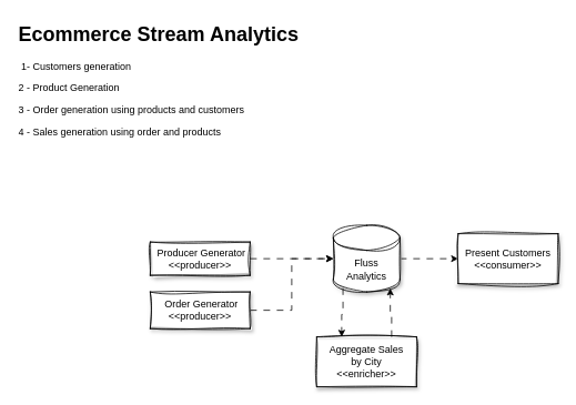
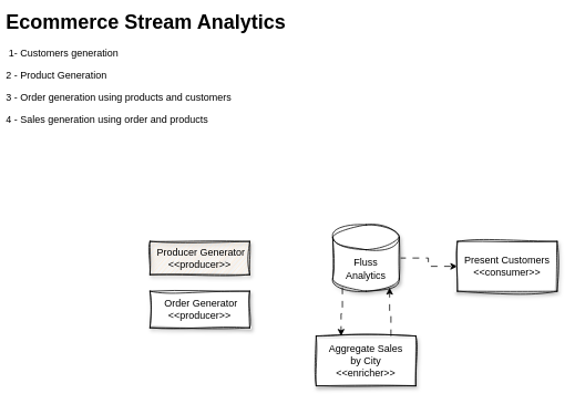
  <mxCell id="0" />
  <mxCell id="1" parent="0" />
  <mxCell id="2" style="edgeStyle=orthogonalEdgeStyle;rounded=0;orthogonalLoop=1;jettySize=auto;html=1;entryX=0.25;entryY=0;entryDx=0;entryDy=0;exitX=0.145;exitY=1;exitDx=0;exitDy=-4.35;exitPerimeter=0;dashed=1;dashPattern=8 8;" parent="1" source="4" target="7" edge="1"><mxGeometry relative="1" as="geometry" /></mxCell>
  <mxCell id="3" style="edgeStyle=orthogonalEdgeStyle;rounded=0;orthogonalLoop=1;jettySize=auto;html=1;exitX=1;exitY=0.5;exitDx=0;exitDy=0;exitPerimeter=0;entryX=0;entryY=0.5;entryDx=0;entryDy=0;dashed=1;dashPattern=8 8;" parent="1" source="4" target="9" edge="1"><mxGeometry relative="1" as="geometry" /></mxCell>
  <mxCell id="4" value="Fluss&lt;div&gt;Analytics&lt;/div&gt;" style="shape=cylinder3;whiteSpace=wrap;html=1;boundedLbl=1;backgroundOutline=1;size=15;shadow=1;sketch=1;curveFitting=1;jiggle=2;" parent="1" vertex="1"><mxGeometry x="400" y="270" width="80" height="80" as="geometry" /></mxCell>
- <mxCell id="5" style="edgeStyle=orthogonalEdgeStyle;rounded=0;orthogonalLoop=1;jettySize=auto;html=1;dashed=1;dashPattern=8 8;" parent="1" source="6" target="4" edge="1"><mxGeometry relative="1" as="geometry" /></mxCell>
  <mxCell id="6" value="&amp;nbsp;Order Generator&lt;br&gt;&lt;div&gt;&amp;lt;&amp;lt;producer&amp;gt;&amp;gt;&lt;/div&gt;" style="rounded=0;whiteSpace=wrap;html=1;shadow=1;sketch=1;curveFitting=1;jiggle=2;" parent="1" vertex="1"><mxGeometry x="180" y="350" width="120" height="44" as="geometry" /></mxCell>
  <mxCell id="7" value="Aggregate Sales&lt;div&gt;by City&lt;br&gt;&lt;div&gt;&amp;lt;&amp;lt;enricher&amp;gt;&amp;gt;&lt;/div&gt;&lt;/div&gt;" style="rounded=0;whiteSpace=wrap;html=1;shadow=1;sketch=1;curveFitting=1;jiggle=2;" parent="1" vertex="1"><mxGeometry x="380" y="404" width="120" height="60" as="geometry" /></mxCell>
  <mxCell id="8" style="edgeStyle=orthogonalEdgeStyle;rounded=0;orthogonalLoop=1;jettySize=auto;html=1;exitX=0.75;exitY=0;exitDx=0;exitDy=0;entryX=0.855;entryY=1;entryDx=0;entryDy=-4.35;entryPerimeter=0;dashed=1;dashPattern=8 8;" parent="1" source="7" target="4" edge="1"><mxGeometry relative="1" as="geometry" /></mxCell>
- <mxCell id="9" value="Present Customers&lt;div&gt;&amp;lt;&amp;lt;consumer&amp;gt;&amp;gt;&lt;/div&gt;" style="rounded=0;whiteSpace=wrap;html=1;shadow=1;sketch=1;curveFitting=1;jiggle=2;" parent="1" vertex="1"><mxGeometry x="550" y="280" width="120" height="60" as="geometry" /></mxCell>
- <mxCell id="10" value="&lt;h1 style=&quot;margin-top: 0px;&quot;&gt;Ecommerce Stream Analytics&lt;/h1&gt;&lt;p&gt;&amp;nbsp;1-&amp;nbsp;Customers generation&lt;/p&gt;&lt;p&gt;2 - Product Generation&lt;/p&gt;&lt;p&gt;3 - Order generation using products and customers&amp;nbsp;&amp;nbsp;&lt;/p&gt;&lt;p&gt;4 - Sales generation using order and products&amp;nbsp;&lt;/p&gt;" style="text;html=1;whiteSpace=wrap;overflow=hidden;rounded=0;" parent="1" vertex="1"><mxGeometry x="20" y="20" width="440" height="180" as="geometry" /></mxCell>
- <mxCell id="11" value="&amp;nbsp;Producer Generator&lt;br&gt;&lt;div&gt;&amp;lt;&amp;lt;producer&amp;gt;&amp;gt;&lt;/div&gt;" style="rounded=0;whiteSpace=wrap;html=1;shadow=1;sketch=1;curveFitting=1;jiggle=2;" parent="1" vertex="1"><mxGeometry x="180" y="290" width="120" height="40" as="geometry" /></mxCell>
- <mxCell id="12" style="edgeStyle=orthogonalEdgeStyle;rounded=0;orthogonalLoop=1;jettySize=auto;html=1;entryX=0;entryY=0.5;entryDx=0;entryDy=0;entryPerimeter=0;dashed=1;dashPattern=8 8;" parent="1" source="11" target="4" edge="1"><mxGeometry relative="1" as="geometry" /></mxCell>
+ <mxCell id="9" value="Present Customers&lt;div&gt;&amp;lt;&amp;lt;consumer&amp;gt;&amp;gt;&lt;/div&gt;" style="rounded=0;whiteSpace=wrap;html=1;shadow=1;sketch=1;curveFitting=1;jiggle=2;" parent="1" vertex="1"><mxGeometry x="550" y="290" width="120" height="60" as="geometry" /></mxCell>
+ <mxCell id="10" value="&lt;h1 style=&quot;margin-top: 0px;&quot;&gt;Ecommerce Stream Analytics&lt;/h1&gt;&lt;p&gt;&amp;nbsp;1-&amp;nbsp;Customers generation&lt;/p&gt;&lt;p&gt;2 - Product Generation&lt;/p&gt;&lt;p&gt;3 - Order generation using products and customers&amp;nbsp;&amp;nbsp;&lt;/p&gt;&lt;p&gt;4 - Sales generation using order and products&amp;nbsp;&lt;/p&gt;" style="text;html=1;whiteSpace=wrap;overflow=hidden;rounded=0;" parent="1" vertex="1"><mxGeometry x="5" y="5" width="440" height="180" as="geometry" /></mxCell>
+ <mxCell id="11" value="&amp;nbsp;Producer Generator&lt;br&gt;&lt;div&gt;&amp;lt;&amp;lt;producer&amp;gt;&amp;gt;&lt;/div&gt;" style="rounded=0;whiteSpace=wrap;html=1;shadow=1;sketch=1;curveFitting=1;jiggle=2;fillColor=#ffe6cc;" parent="1" vertex="1"><mxGeometry x="180" y="290" width="120" height="40" as="geometry" /></mxCell>
